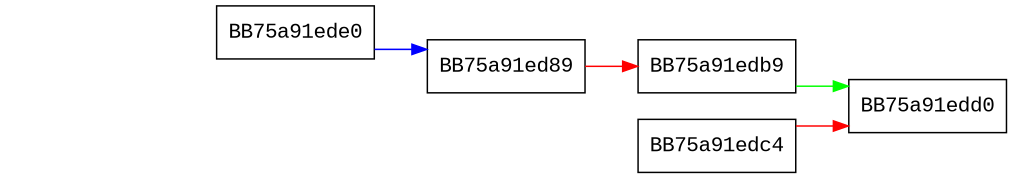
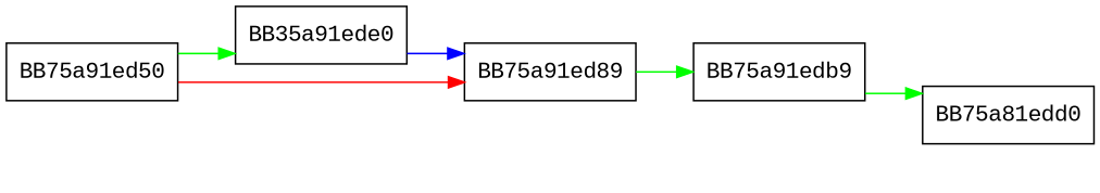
  digraph {
    fontname="Liberation Mono"
    rankdir=LR
    splines=ortho
    node [fontname="Liberation Mono" shape=box]
    edge [color=red fontname="Liberation Mono"]
-   BB75a91ede0
+   BB75a91ed50
+   BB75a91ede0 [label=BB35a91ede0]
    BB75a91ed89
    BB75a91edb9
-   BB75a91edc4
-   BB75a91edd0
+   BB75a91edd0 [label=BB75a81edd0]
+   BB75a91ed50 -> BB75a91ede0 [color=green]
+   BB75a91ed50 -> BB75a91ed89
    BB75a91ede0 -> BB75a91ed89 [color=blue]
-   BB75a91ed89 -> BB75a91edb9
+   BB75a91ed89 -> BB75a91edb9 [color=green]
    BB75a91edb9 -> BB75a91edd0 [color=green]
-   BB75a91edc4 -> BB75a91edd0
  }
